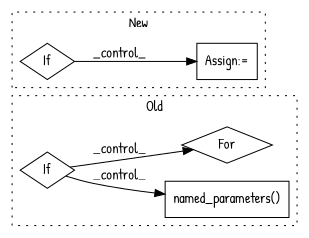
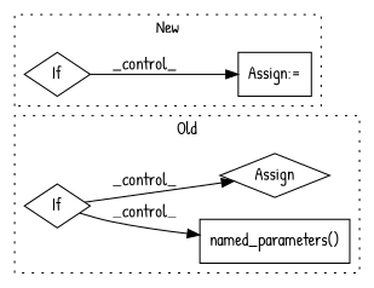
  digraph {
    fontname="Patrick Hand"
    rankdir=LR
    node [a=96 fontname="Patrick Hand" l=3 shape=diamond]
    edge [fontname="Patrick Hand"]
    n1 [a=75 l=25 label="named_parameters()" s=3918 shape=box]
    n2 [label=If s=3852]
-   n3 [a=107 l="4,26" label=For s="3906,3943"]
+   n3 [a=107 l="4,26" label=Assign s="3906,3943"]
    n4 [label=If s=3175]
    n5 [a=68 label="Assign:=" s=3259 shape=box]
    subgraph cluster_1 {
      label=Old
      style=dotted
      n1
      n2
      n3
    }
    subgraph cluster_2 {
      label=New
      style=dotted
      n4
      n5
    }
    n2 -> n1 [label=_control_]
    n2 -> n3 [label=_control_]
    n4 -> n5 [label=_control_]
  }
